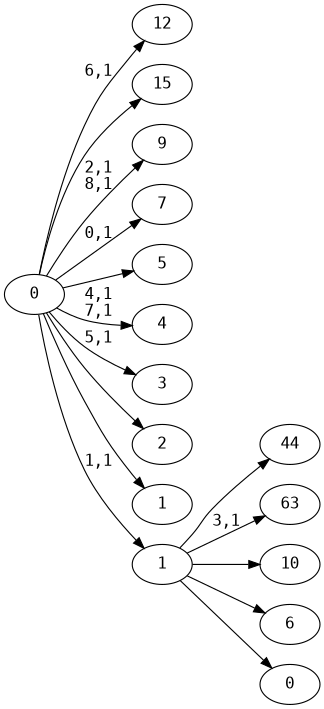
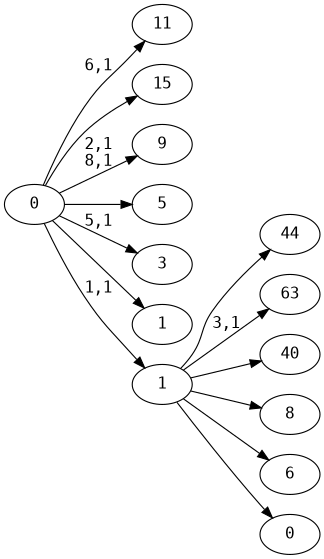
  digraph {
    fontname="DejaVu Sans Mono"
    rankdir=LR
    node [fontname="DejaVu Sans Mono"]
    edge [fontname="DejaVu Sans Mono"]
    n1 [label=44]
    n2 [label=63]
-   n3 [label=12]
+   n3 [label=11]
    n4 [label=15]
-   n5 [label=10]
+   n5 [label=40]
    n6 [label=9]
-   n8 [label=7]
+   n7 [label=8]
    n9 [label=6]
    n10 [label=5]
-   n11 [label=4]
    n12 [label=3]
-   n13 [label=2]
    n14 [label=1]
    n15 [label=0]
    1
    0
    1 -> n1
    1 -> n2 [label="3,1"]
    1 -> n5
+   1 -> n7
    1 -> n9
    1 -> n15
    0 -> n3 [label="6,1"]
    0 -> n4
    0 -> n6 [label="2,1\n8,1"]
-   0 -> n8 [label="0,1"]
    0 -> n10
-   0 -> n11 [label="4,1\n7,1"]
    0 -> n12 [label="5,1"]
-   0 -> n13
    0 -> n14
    0 -> 1 [label="1,1"]
  }
